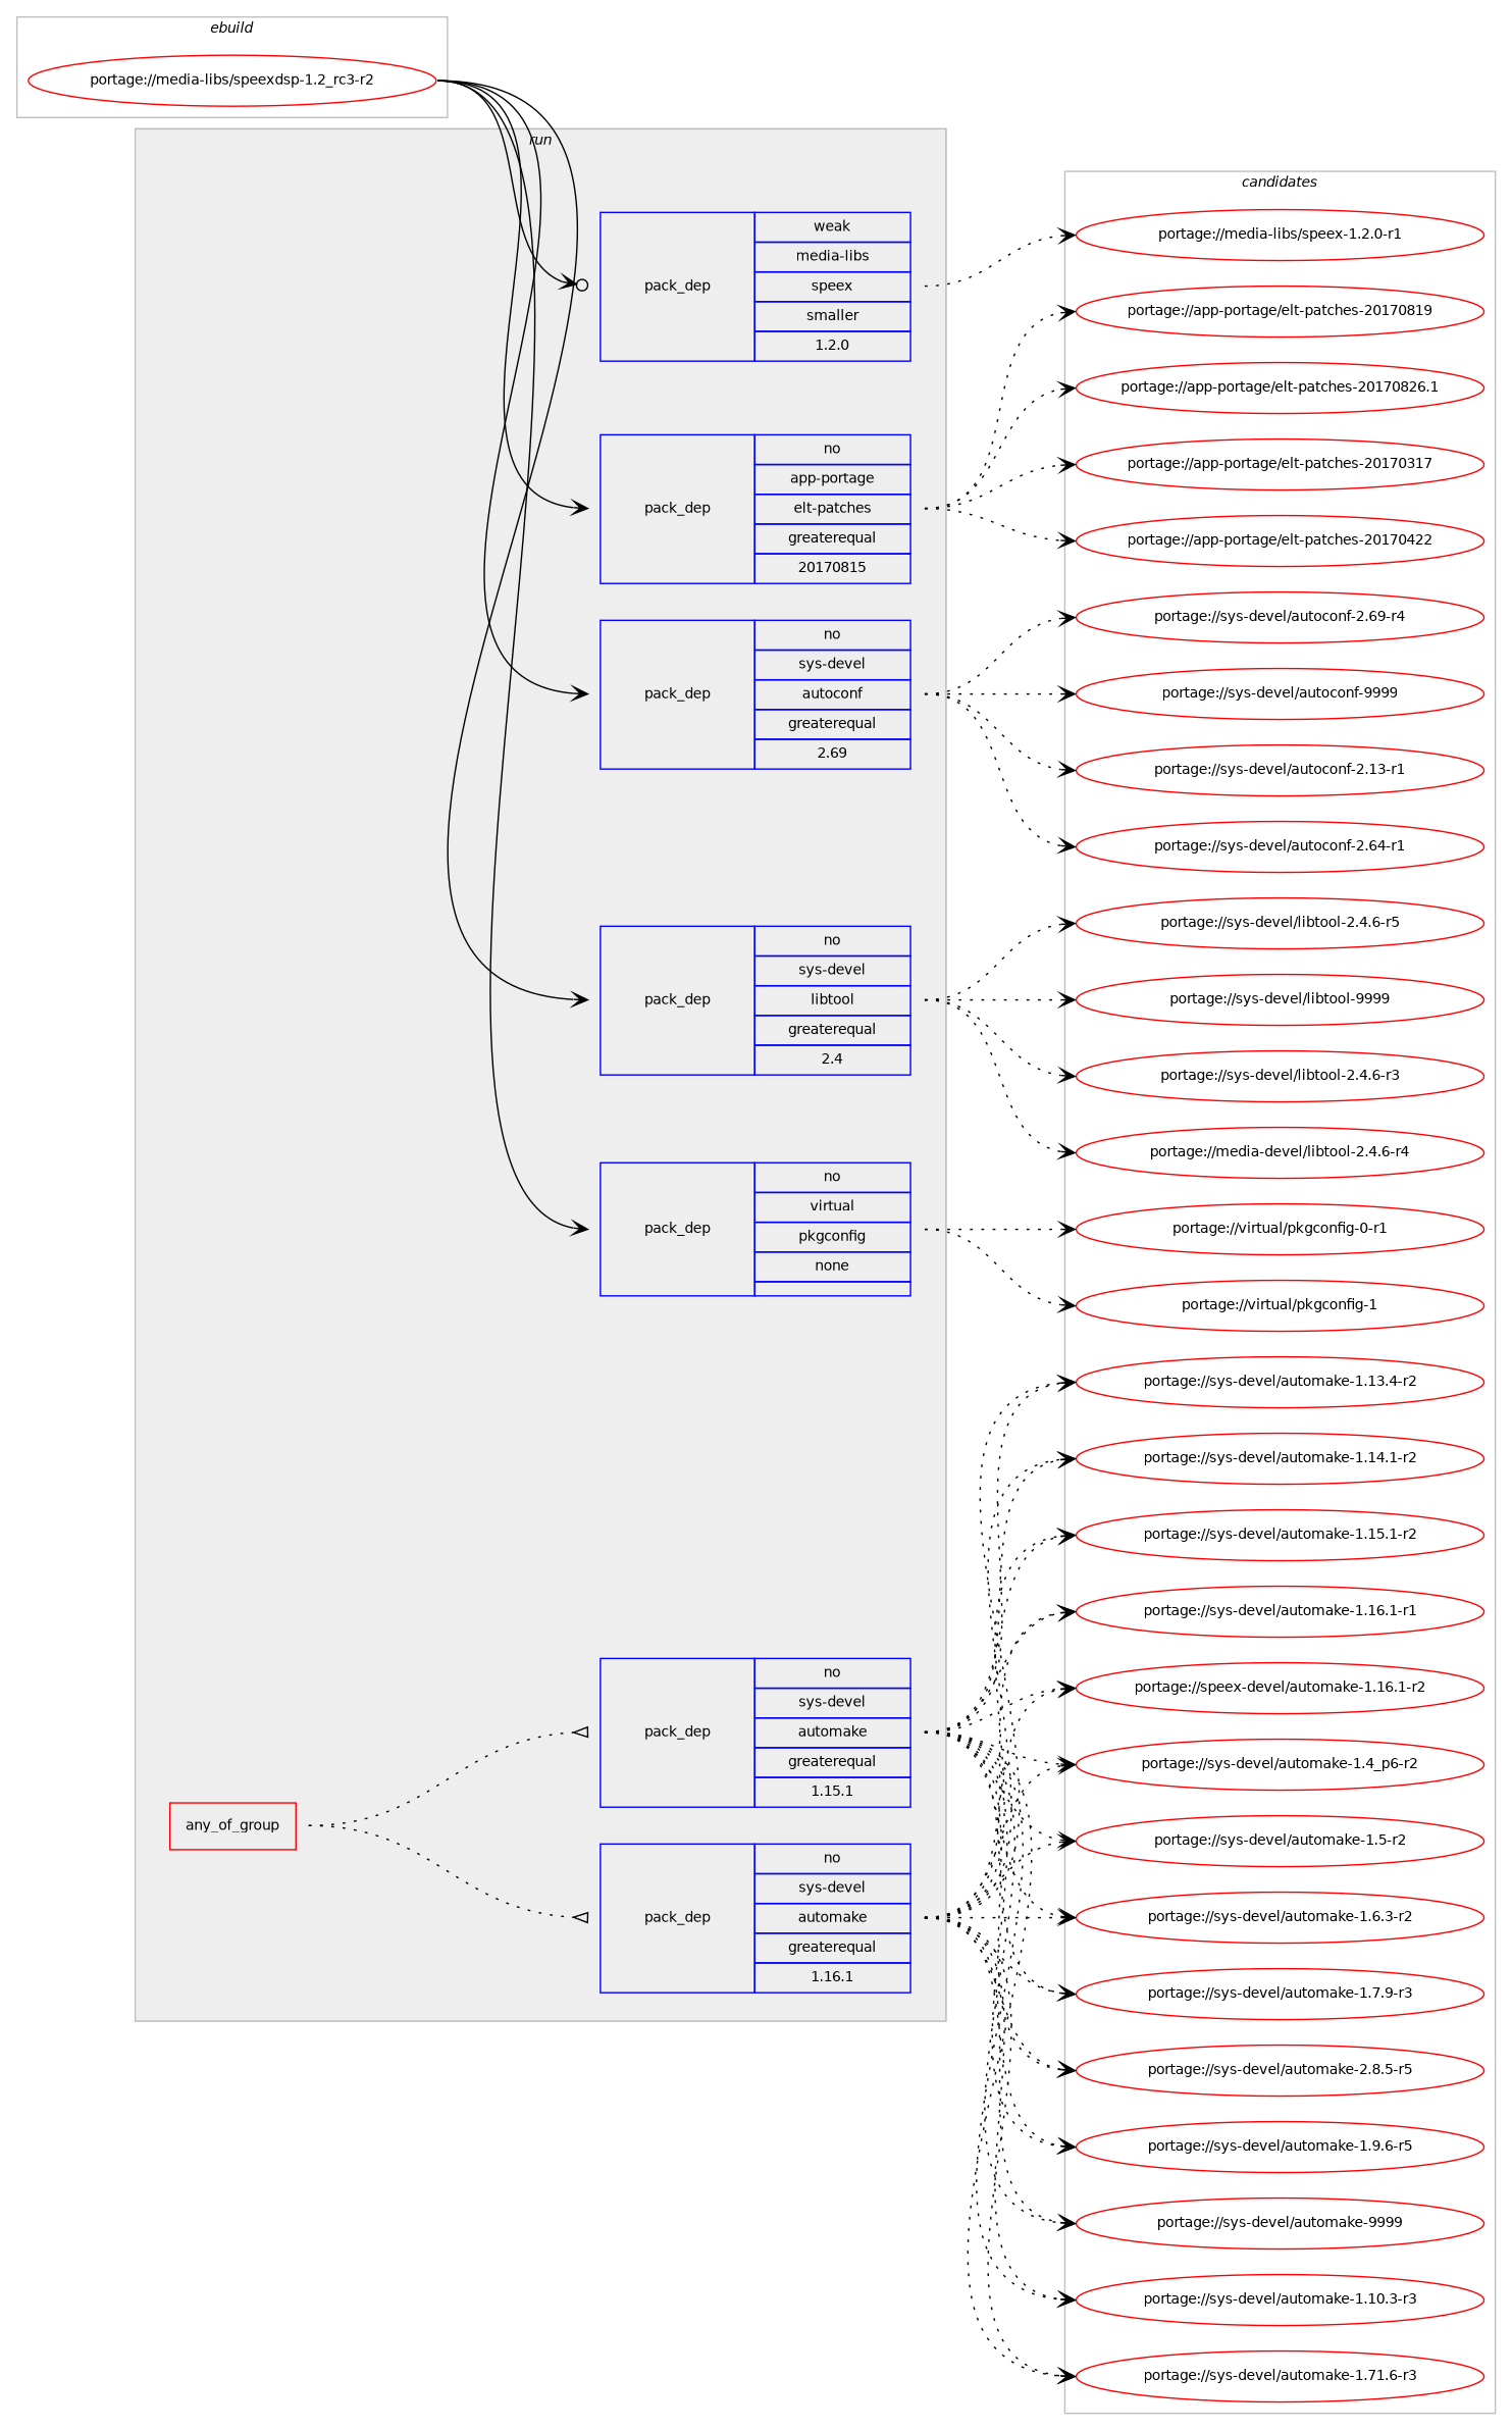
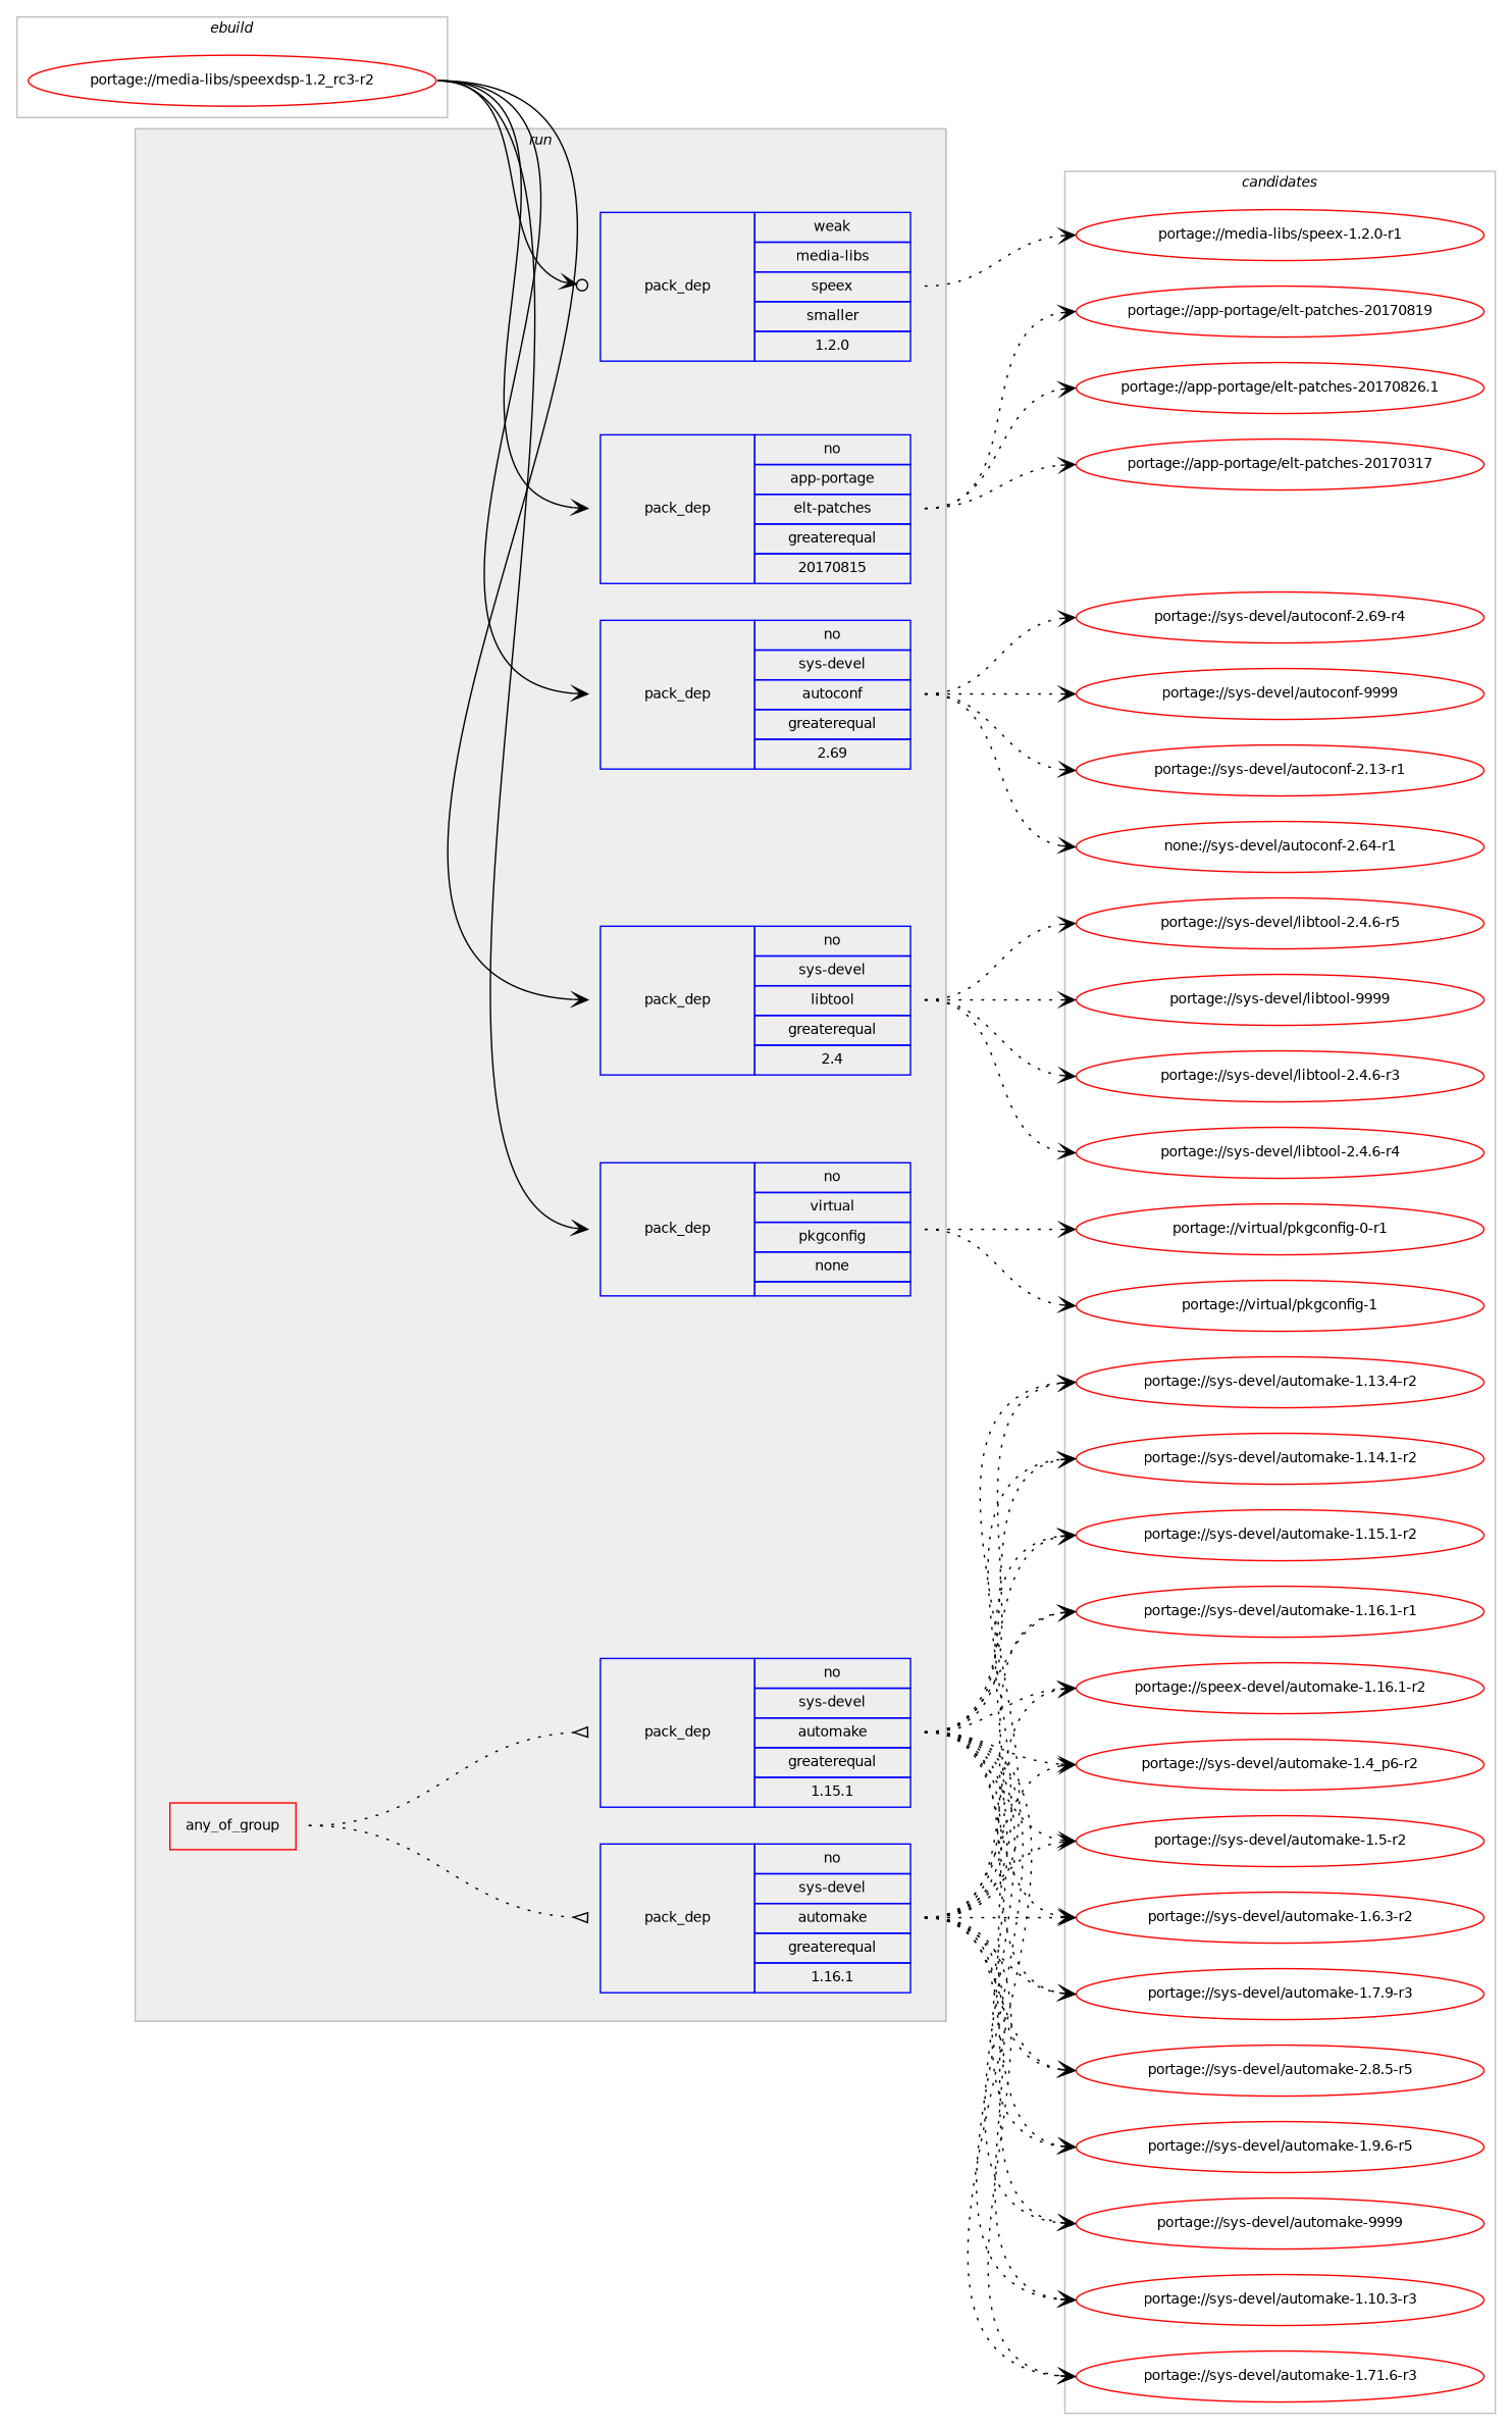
  digraph {
    compound=true
    concentrate=true
    fontname=Helvetica
    fontsize=10
    newrank=true
    rankdir=LR
    ranksep=1.5
    node [color=red fontname=Helvetica fontsize=10]
    edge [arrowhead=vee headport=w style=dotted tailport=e weight=100]
    n1 [label="portage://media-libs/speexdsp-1.2_rc3-r2" width=4]
    n2 [color=blue label=<<TABLE BORDER="0" CELLBORDER="1" CELLSPACING="0" CELLPADDING="4" WIDTH="220"><TR><TD ROWSPAN="6" CELLPADDING="30">pack_dep</TD></TR><TR><TD WIDTH="110">no</TD></TR><TR><TD>sys-devel</TD></TR><TR><TD>automake</TD></TR><TR><TD>greaterequal</TD></TR><TR><TD>1.16.1</TD></TR></TABLE>> shape=none]
    n3 [color=blue label=<<TABLE BORDER="0" CELLBORDER="1" CELLSPACING="0" CELLPADDING="4" WIDTH="220"><TR><TD ROWSPAN="6" CELLPADDING="30">pack_dep</TD></TR><TR><TD WIDTH="110">no</TD></TR><TR><TD>sys-devel</TD></TR><TR><TD>automake</TD></TR><TR><TD>greaterequal</TD></TR><TR><TD>1.15.1</TD></TR></TABLE>> shape=none]
    n4 [label=<<TABLE BORDER="0" CELLBORDER="1" CELLSPACING="0" CELLPADDING="4"><TR><TD CELLPADDING="10">any_of_group</TD></TR></TABLE>> shape=none]
    n5 [color=blue label=<<TABLE BORDER="0" CELLBORDER="1" CELLSPACING="0" CELLPADDING="4" WIDTH="220"><TR><TD ROWSPAN="6" CELLPADDING="30">pack_dep</TD></TR><TR><TD WIDTH="110">no</TD></TR><TR><TD>app-portage</TD></TR><TR><TD>elt-patches</TD></TR><TR><TD>greaterequal</TD></TR><TR><TD>20170815</TD></TR></TABLE>> shape=none]
    n6 [color=blue label=<<TABLE BORDER="0" CELLBORDER="1" CELLSPACING="0" CELLPADDING="4" WIDTH="220"><TR><TD ROWSPAN="6" CELLPADDING="30">pack_dep</TD></TR><TR><TD WIDTH="110">no</TD></TR><TR><TD>sys-devel</TD></TR><TR><TD>autoconf</TD></TR><TR><TD>greaterequal</TD></TR><TR><TD>2.69</TD></TR></TABLE>> shape=none]
    n7 [color=blue label=<<TABLE BORDER="0" CELLBORDER="1" CELLSPACING="0" CELLPADDING="4" WIDTH="220"><TR><TD ROWSPAN="6" CELLPADDING="30">pack_dep</TD></TR><TR><TD WIDTH="110">no</TD></TR><TR><TD>sys-devel</TD></TR><TR><TD>libtool</TD></TR><TR><TD>greaterequal</TD></TR><TR><TD>2.4</TD></TR></TABLE>> shape=none]
    n8 [color=blue label=<<TABLE BORDER="0" CELLBORDER="1" CELLSPACING="0" CELLPADDING="4" WIDTH="220"><TR><TD ROWSPAN="6" CELLPADDING="30">pack_dep</TD></TR><TR><TD WIDTH="110">no</TD></TR><TR><TD>virtual</TD></TR><TR><TD>pkgconfig</TD></TR><TR><TD>none</TD></TR><TR><TD></TD></TR></TABLE>> shape=none]
    n9 [color=blue label=<<TABLE BORDER="0" CELLBORDER="1" CELLSPACING="0" CELLPADDING="4" WIDTH="220"><TR><TD ROWSPAN="6" CELLPADDING="30">pack_dep</TD></TR><TR><TD WIDTH="110">weak</TD></TR><TR><TD>media-libs</TD></TR><TR><TD>speex</TD></TR><TR><TD>smaller</TD></TR><TR><TD>1.2.0</TD></TR></TABLE>> shape=none]
    n10 [label="portage://sys-devel/automake-1.10.3-r3" width=4]
    n11 [label="portage://sys-devel/automake-1.71.6-r3" width=4]
    n12 [label="portage://sys-devel/automake-1.13.4-r2" width=4]
    n13 [label="portage://sys-devel/automake-1.14.1-r2" width=4]
    n14 [label="portage://sys-devel/automake-1.15.1-r2" width=4]
    n15 [label="portage://sys-devel/automake-1.16.1-r1" width=4]
    n16 [label="portage://speex-devel/automake-1.16.1-r2" width=4]
    n17 [label="portage://sys-devel/automake-1.4_p6-r2" width=4]
    n18 [label="portage://sys-devel/automake-1.5-r2" width=4]
    n19 [label="portage://sys-devel/automake-1.6.3-r2" width=4]
    n20 [label="portage://sys-devel/automake-1.7.9-r3" width=4]
    n21 [label="portage://sys-devel/automake-2.8.5-r5" width=4]
    n22 [label="portage://sys-devel/automake-1.9.6-r5" width=4]
    n23 [label="portage://sys-devel/automake-9999" width=4]
    n24 [label="portage://app-portage/elt-patches-20170317" width=4]
-   n25 [label="portage://app-portage/elt-patches-20170422" width=4]
    n26 [label="portage://app-portage/elt-patches-20170819" width=4]
    n27 [label="portage://app-portage/elt-patches-20170826.1" width=4]
    n28 [label="portage://sys-devel/autoconf-2.13-r1" width=4]
-   n29 [label="portage://sys-devel/autoconf-2.64-r1" width=4]
+   n29 [label="none://sys-devel/autoconf-2.64-r1" width=4]
    n30 [label="portage://sys-devel/autoconf-2.69-r4" width=4]
    n31 [label="portage://sys-devel/autoconf-9999" width=4]
    n32 [label="portage://sys-devel/libtool-2.4.6-r3" width=4]
-   n33 [label="portage://media-devel/libtool-2.4.6-r4" width=4]
+   n33 [label="portage://sys-devel/libtool-2.4.6-r4" width=4]
    n34 [label="portage://sys-devel/libtool-2.4.6-r5" width=4]
    n35 [label="portage://sys-devel/libtool-9999" width=4]
    n36 [label="portage://virtual/pkgconfig-0-r1" width=4]
    n37 [label="portage://virtual/pkgconfig-1" width=4]
    n38 [label="portage://media-libs/speex-1.2.0-r1" width=4]
    subgraph cluster_1 {
      color=gray
      label=<<i>ebuild</i>>
      rank=same
      n1
    }
    subgraph cluster_2 {
      color=gray
      label=<<i>dependencies</i>>
      subgraph cluster_3 {
        color=gray
        fillcolor="#eeeeee"
        label=<<i>compile</i>>
        style=filled
        subgraph sub_4 {
          color=gray
          fillcolor="#eeeeee"
          label=<<i>compile</i>>
          style=filled
          n4
          subgraph sub_5 {
            color=gray
            fillcolor="#eeeeee"
            label=<<i>compile</i>>
            style=filled
            n2
          }
          subgraph sub_6 {
            color=gray
            fillcolor="#eeeeee"
            label=<<i>compile</i>>
            style=filled
            n3
          }
        }
        subgraph sub_7 {
          color=gray
          fillcolor="#eeeeee"
          label=<<i>compile</i>>
          style=filled
          n5
        }
        subgraph sub_8 {
          color=gray
          fillcolor="#eeeeee"
          label=<<i>compile</i>>
          style=filled
          n6
        }
        subgraph sub_9 {
          color=gray
          fillcolor="#eeeeee"
          label=<<i>compile</i>>
          style=filled
          n7
        }
        subgraph sub_10 {
          color=gray
          fillcolor="#eeeeee"
          label=<<i>compile</i>>
          style=filled
          n8
        }
      }
      subgraph cluster_11 {
        color=gray
        fillcolor="#eeeeee"
        label=<<i>compile and run</i>>
        style=filled
        subgraph sub_12 {
          color=gray
          fillcolor="#eeeeee"
          label=<<i>compile and run</i>>
          style=filled
          n9
        }
      }
      subgraph cluster_13 {
        color=gray
        fillcolor="#eeeeee"
        label=<<i>run</i>>
        style=filled
      }
    }
    subgraph cluster_14 {
      color=gray
      label=<<i>candidates</i>>
      rank=same
      subgraph sub_15 {
        color=black
        label=<<i>candidates</i>>
        nodesep=1
        rank=same
        n10
        n11
        n12
        n13
        n14
        n15
        n16
        n17
        n18
        n19
        n20
        n21
        n22
        n23
      }
      subgraph sub_16 {
        color=black
        label=<<i>candidates</i>>
        nodesep=1
        rank=same
        n10
        n11
        n12
        n13
        n14
        n15
        n16
        n17
        n18
        n19
        n20
        n21
        n22
        n23
      }
      subgraph sub_17 {
        color=black
        label=<<i>candidates</i>>
        nodesep=1
        rank=same
        n24
-       n25
        n26
        n27
      }
      subgraph sub_18 {
        color=black
        label=<<i>candidates</i>>
        nodesep=1
        rank=same
        n28
        n29
        n30
        n31
      }
      subgraph sub_19 {
        color=black
        label=<<i>candidates</i>>
        nodesep=1
        rank=same
        n32
        n33
        n34
        n35
      }
      subgraph sub_20 {
        color=black
        label=<<i>candidates</i>>
        nodesep=1
        rank=same
        n36
        n37
      }
      subgraph sub_21 {
        color=black
        label=<<i>candidates</i>>
        nodesep=1
        rank=same
        n38
      }
    }
    n1 -> n5 [style=solid weight=20]
    n1 -> n6 [style=solid weight=20]
    n1 -> n7 [style=solid weight=20]
    n1 -> n8 [style=solid weight=20]
    n1 -> n9 [arrowhead=odotvee style=solid weight=20]
    n2 -> n10
    n2 -> n11
    n2 -> n12
    n2 -> n13
    n2 -> n14
    n2 -> n15
    n2 -> n16
    n2 -> n17
    n2 -> n18
    n2 -> n19
    n2 -> n20
    n2 -> n21
    n2 -> n22
    n2 -> n23
    n3 -> n10
    n3 -> n11
    n3 -> n12
    n3 -> n13
    n3 -> n14
    n3 -> n15
    n3 -> n16
    n3 -> n17
    n3 -> n18
    n3 -> n19
    n3 -> n20
    n3 -> n21
    n3 -> n22
    n3 -> n23
    n4 -> n2 [arrowhead=oinv weight=20]
    n4 -> n3 [arrowhead=oinv weight=20]
    n5 -> n24
-   n5 -> n25
    n5 -> n26
    n5 -> n27
    n6 -> n28
    n6 -> n29
    n6 -> n30
    n6 -> n31
    n7 -> n32
    n7 -> n33
    n7 -> n34
    n7 -> n35
    n8 -> n36
    n8 -> n37
    n9 -> n38
  }
